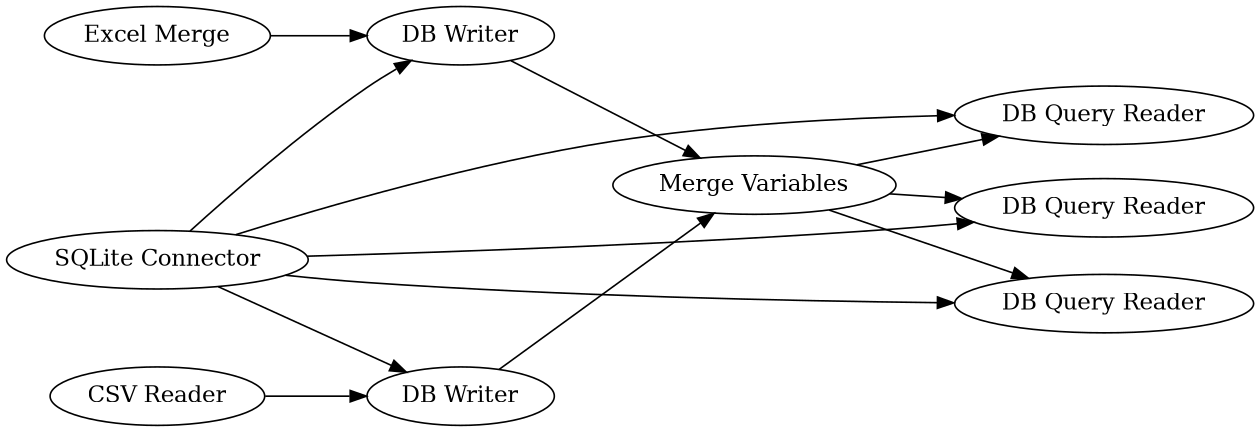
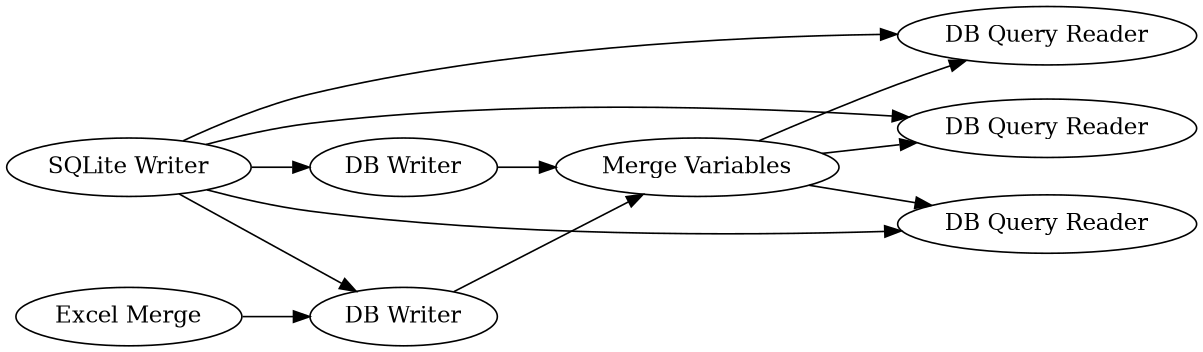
  digraph {
    rankdir=LR
    n1 [label="DB Query Reader"]
    n2 [label="Merge Variables"]
    n3 [label="DB Query Reader"]
    n4 [label="DB Query Reader"]
-   n5 [label="CSV Reader"]
    n6 [label="DB Writer"]
    n7 [label="DB Writer"]
    n8 [label="Excel Merge"]
-   n9 [label="SQLite Connector"]
+   n9 [label="SQLite Writer"]
    n2 -> n1
    n2 -> n3
    n2 -> n4
-   n5 -> n6
    n6 -> n2
    n7 -> n2
    n8 -> n7
    n9 -> n1
    n9 -> n3
    n9 -> n4
    n9 -> n6
    n9 -> n7
  }
